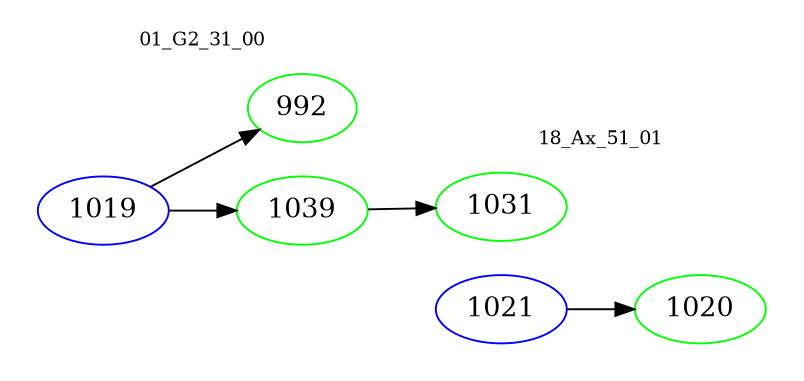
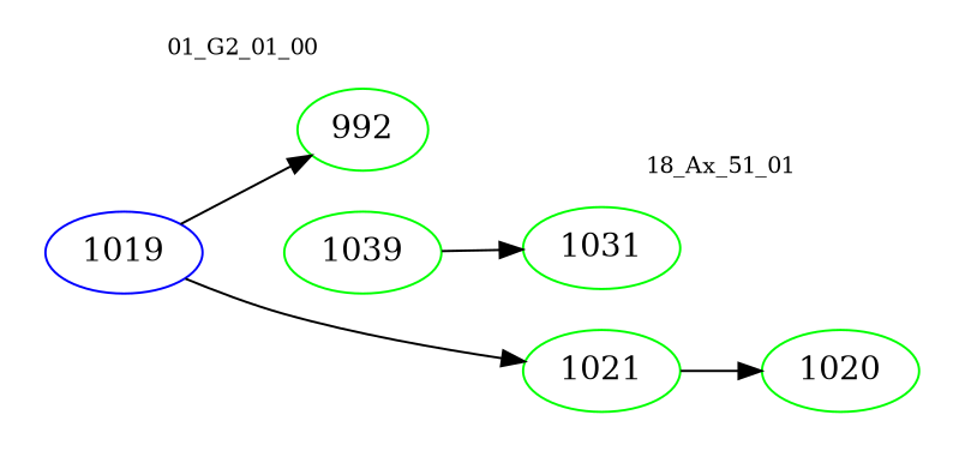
  digraph {
    rankdir=LR
    node [color=green]
    edge [color=black]
-   n1 [color=blue label=1021]
+   n1 [label=1021]
    n2 [label=1020]
    n3 [label=1031]
    n4 [color=blue label=1019]
    n5 [label=1039]
    n6 [label=992]
    subgraph cluster_1 {
      color=white
      fontsize=10
      label="18_Ax_51_01"
      n1
      n2
      n3
    }
    subgraph cluster_2 {
      color=white
      fontsize=10
-     label="01_G2_31_00"
+     label="01_G2_01_00"
      n4
      n5
      n6
    }
    n1 -> n2
-   n4 -> n5
+   n4 -> n1
    n4 -> n6
    n5 -> n3
  }
